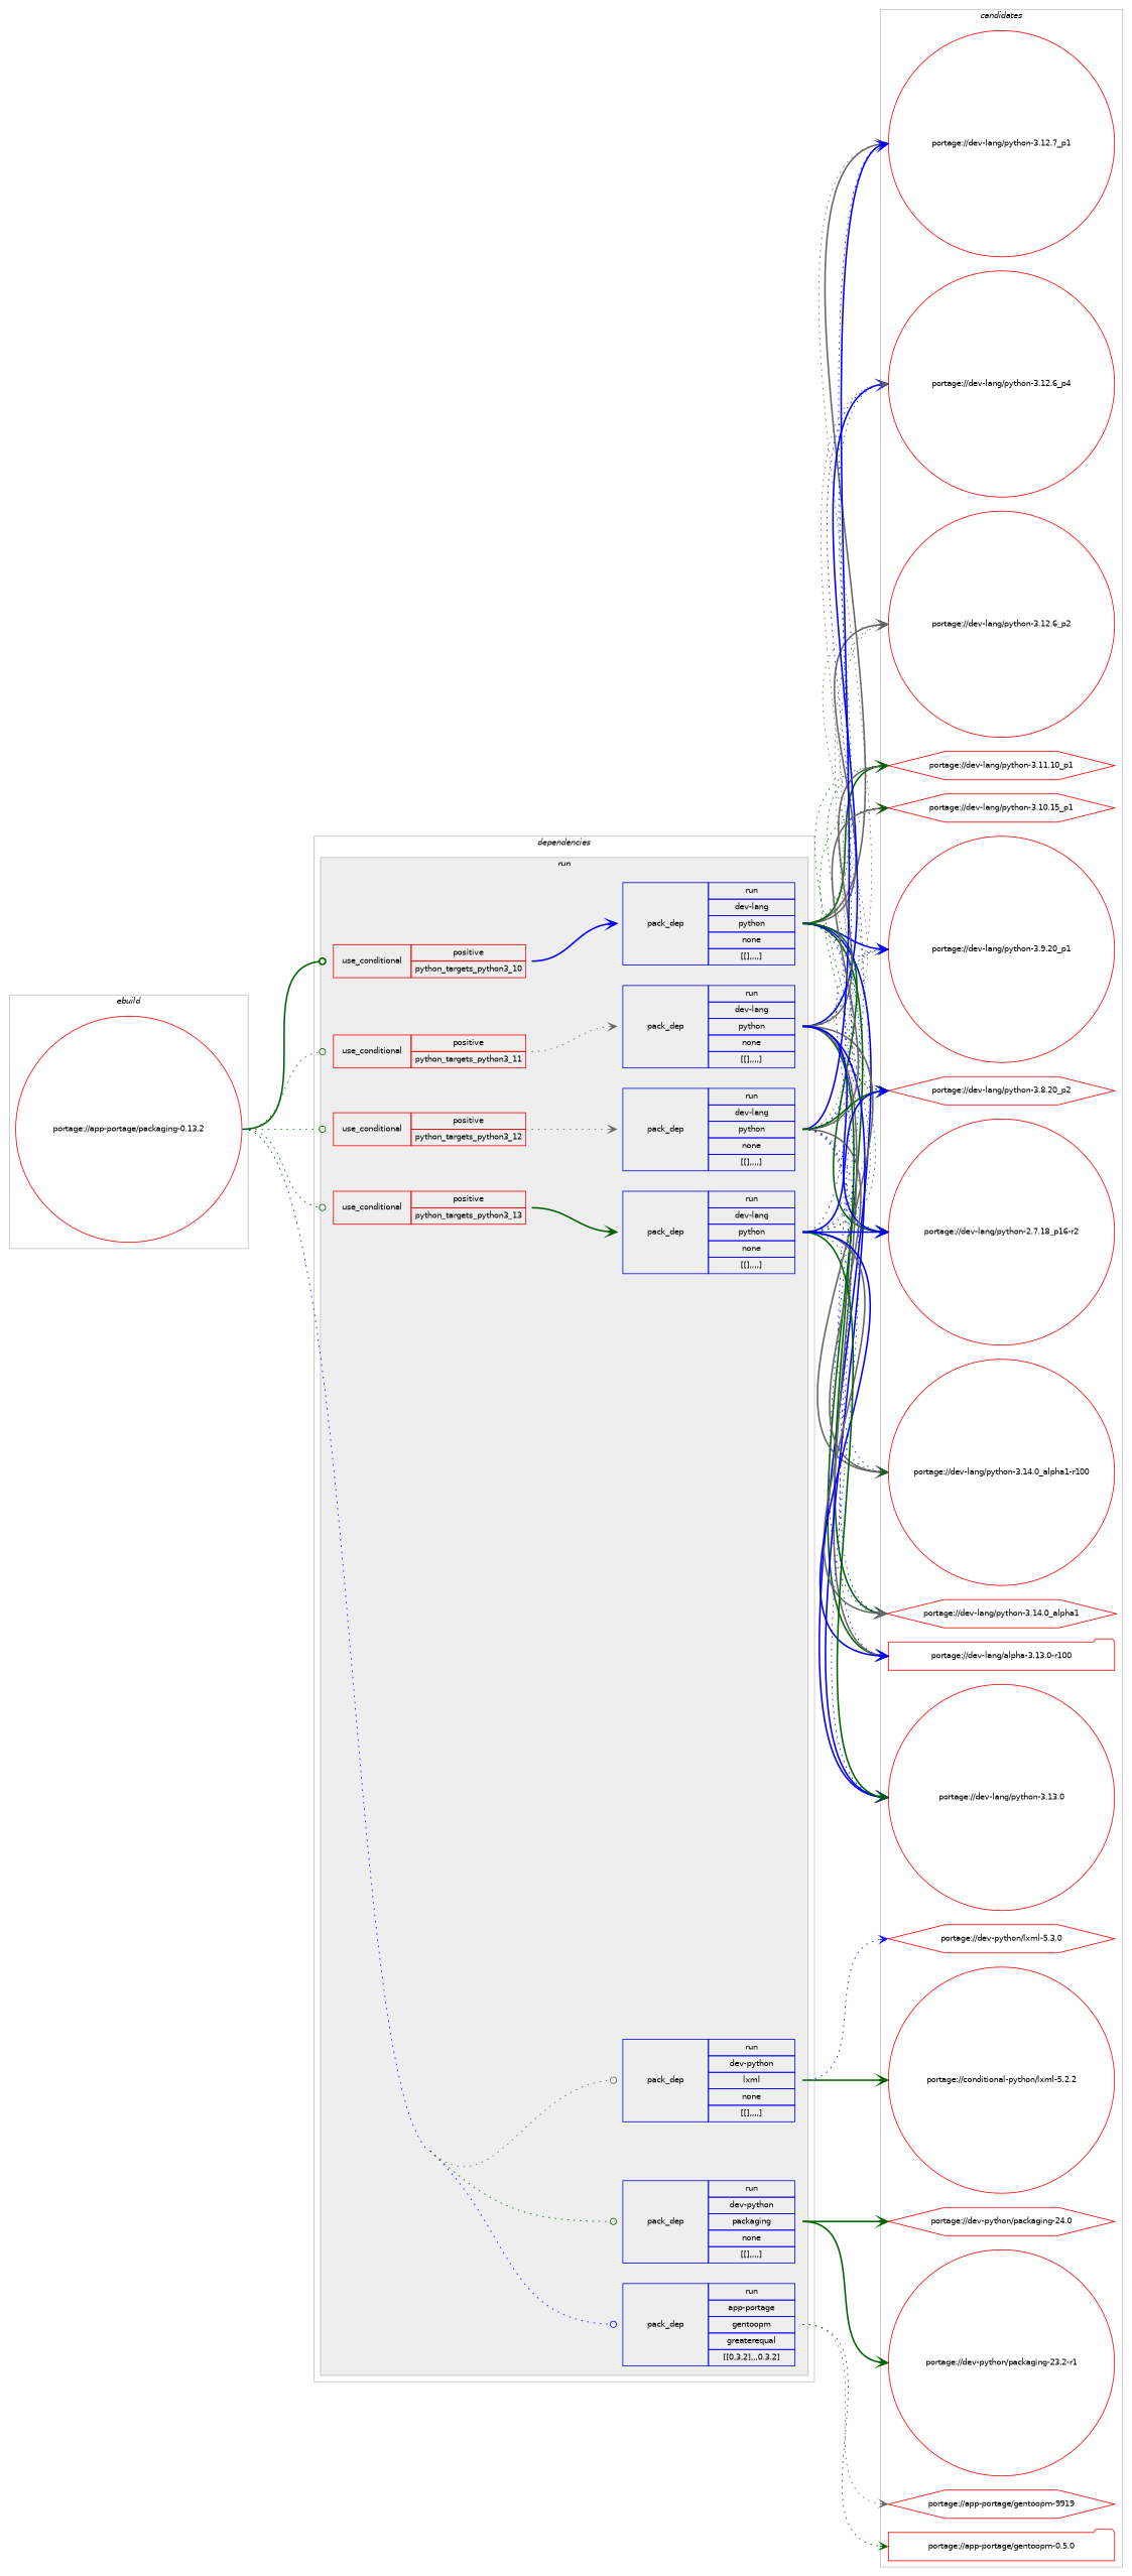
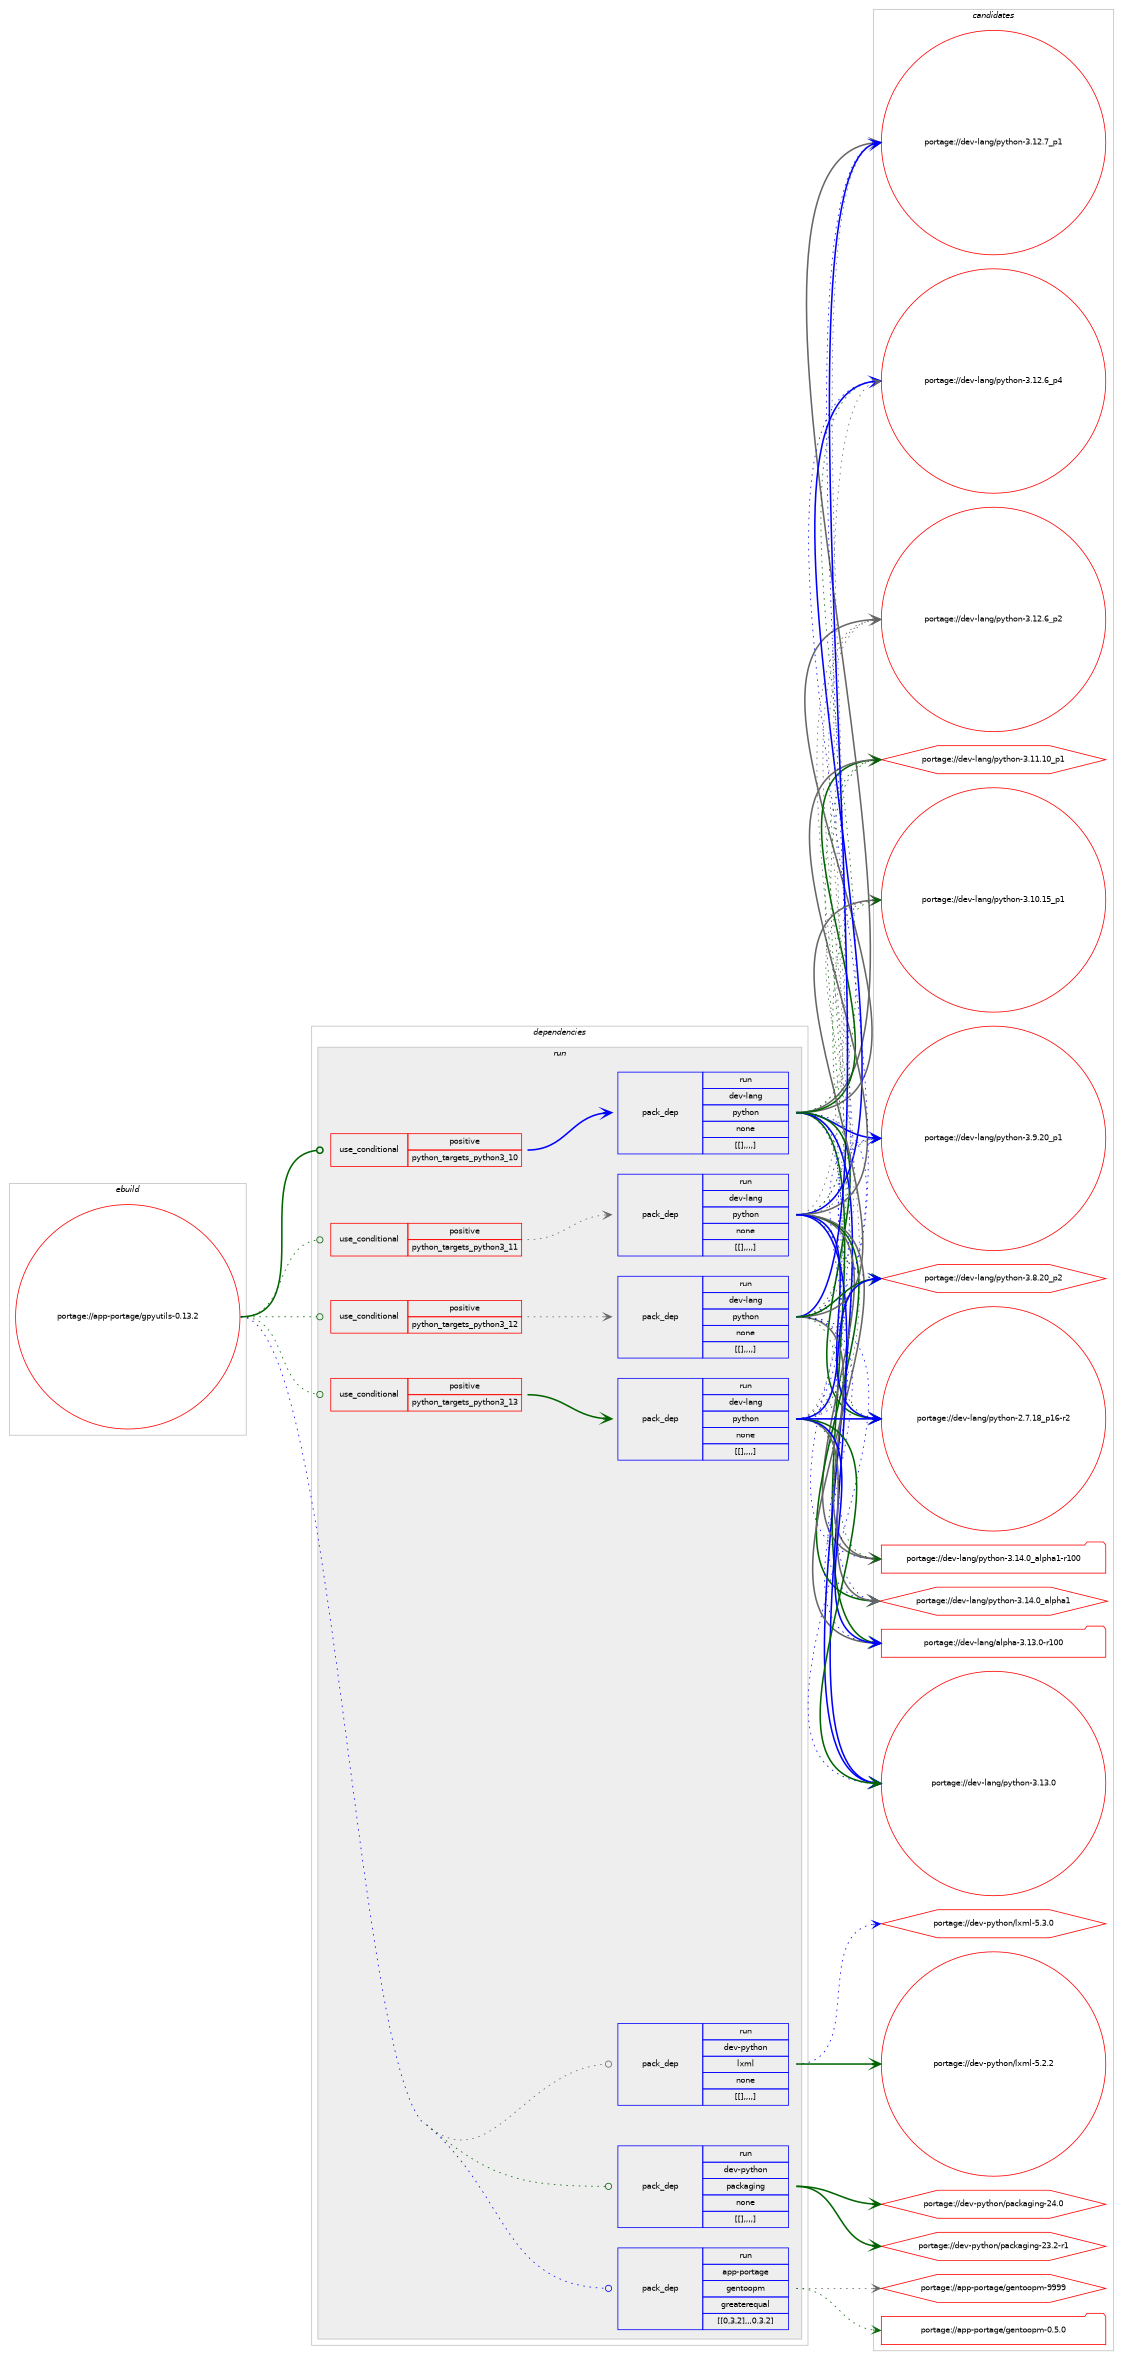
  digraph {
    compound=true
    concentrate=true
    fontname=Helvetica
    fontsize=10
    newrank=true
    rankdir=LR
    ranksep=1.5
    node [color=red fontname=Helvetica fontsize=10 shape=circle]
    edge [arrowhead=vee color=darkgreen headport=w style=dotted tailport=e weight=100]
-   n1 [label="portage://app-portage/packaging-0.13.2" width=4]
+   n1 [label="portage://app-portage/gpyutils-0.13.2" width=4]
    n2 [color=blue label=<<TABLE BORDER="0" CELLBORDER="1" CELLSPACING="0" CELLPADDING="4" WIDTH="220"><TR><TD ROWSPAN="6" CELLPADDING="30">pack_dep</TD></TR><TR><TD WIDTH="110">run</TD></TR><TR><TD>dev-lang</TD></TR><TR><TD>python</TD></TR><TR><TD>none</TD></TR><TR><TD>[[],,,,]</TD></TR></TABLE>> shape=none]
    n3 [label=<<TABLE BORDER="0" CELLBORDER="1" CELLSPACING="0" CELLPADDING="4"><TR><TD ROWSPAN="3" CELLPADDING="10">use_conditional</TD></TR><TR><TD>positive</TD></TR><TR><TD>python_targets_python3_10</TD></TR></TABLE>> shape=none]
    n4 [color=blue label=<<TABLE BORDER="0" CELLBORDER="1" CELLSPACING="0" CELLPADDING="4" WIDTH="220"><TR><TD ROWSPAN="6" CELLPADDING="30">pack_dep</TD></TR><TR><TD WIDTH="110">run</TD></TR><TR><TD>dev-lang</TD></TR><TR><TD>python</TD></TR><TR><TD>none</TD></TR><TR><TD>[[],,,,]</TD></TR></TABLE>> shape=none]
    n5 [label=<<TABLE BORDER="0" CELLBORDER="1" CELLSPACING="0" CELLPADDING="4"><TR><TD ROWSPAN="3" CELLPADDING="10">use_conditional</TD></TR><TR><TD>positive</TD></TR><TR><TD>python_targets_python3_11</TD></TR></TABLE>> shape=none]
    n6 [color=blue label=<<TABLE BORDER="0" CELLBORDER="1" CELLSPACING="0" CELLPADDING="4" WIDTH="220"><TR><TD ROWSPAN="6" CELLPADDING="30">pack_dep</TD></TR><TR><TD WIDTH="110">run</TD></TR><TR><TD>dev-lang</TD></TR><TR><TD>python</TD></TR><TR><TD>none</TD></TR><TR><TD>[[],,,,]</TD></TR></TABLE>> shape=none]
    n7 [label=<<TABLE BORDER="0" CELLBORDER="1" CELLSPACING="0" CELLPADDING="4"><TR><TD ROWSPAN="3" CELLPADDING="10">use_conditional</TD></TR><TR><TD>positive</TD></TR><TR><TD>python_targets_python3_12</TD></TR></TABLE>> shape=none]
    n8 [color=blue label=<<TABLE BORDER="0" CELLBORDER="1" CELLSPACING="0" CELLPADDING="4" WIDTH="220"><TR><TD ROWSPAN="6" CELLPADDING="30">pack_dep</TD></TR><TR><TD WIDTH="110">run</TD></TR><TR><TD>dev-lang</TD></TR><TR><TD>python</TD></TR><TR><TD>none</TD></TR><TR><TD>[[],,,,]</TD></TR></TABLE>> shape=none]
    n9 [label=<<TABLE BORDER="0" CELLBORDER="1" CELLSPACING="0" CELLPADDING="4"><TR><TD ROWSPAN="3" CELLPADDING="10">use_conditional</TD></TR><TR><TD>positive</TD></TR><TR><TD>python_targets_python3_13</TD></TR></TABLE>> shape=none]
    n10 [color=blue label=<<TABLE BORDER="0" CELLBORDER="1" CELLSPACING="0" CELLPADDING="4" WIDTH="220"><TR><TD ROWSPAN="6" CELLPADDING="30">pack_dep</TD></TR><TR><TD WIDTH="110">run</TD></TR><TR><TD>app-portage</TD></TR><TR><TD>gentoopm</TD></TR><TR><TD>greaterequal</TD></TR><TR><TD>[[0,3,2],,,0.3.2]</TD></TR></TABLE>> shape=none]
    n11 [color=blue label=<<TABLE BORDER="0" CELLBORDER="1" CELLSPACING="0" CELLPADDING="4" WIDTH="220"><TR><TD ROWSPAN="6" CELLPADDING="30">pack_dep</TD></TR><TR><TD WIDTH="110">run</TD></TR><TR><TD>dev-python</TD></TR><TR><TD>lxml</TD></TR><TR><TD>none</TD></TR><TR><TD>[[],,,,]</TD></TR></TABLE>> shape=none]
    n12 [color=blue label=<<TABLE BORDER="0" CELLBORDER="1" CELLSPACING="0" CELLPADDING="4" WIDTH="220"><TR><TD ROWSPAN="6" CELLPADDING="30">pack_dep</TD></TR><TR><TD WIDTH="110">run</TD></TR><TR><TD>dev-python</TD></TR><TR><TD>packaging</TD></TR><TR><TD>none</TD></TR><TR><TD>[[],,,,]</TD></TR></TABLE>> shape=none]
-   n13 [label="portage://dev-lang/python-3.14.0_alpha1-r100" width=4]
+   n13 [label="portage://dev-lang/python-3.14.0_alpha1-r100" shape=folder width=4]
    n14 [label="portage://dev-lang/python-3.14.0_alpha1" shape=hexagon width=4]
    n15 [label="portage://dev-lang/alpha-3.13.0-r100" shape=folder width=4]
    n16 [label="portage://dev-lang/python-3.13.0" width=4]
    n17 [label="portage://dev-lang/python-3.12.7_p1" width=4]
    n18 [label="portage://dev-lang/python-3.12.6_p4" width=4]
    n19 [label="portage://dev-lang/python-3.12.6_p2" width=4]
    n20 [label="portage://dev-lang/python-3.11.10_p1" shape=hexagon width=4]
-   n21 [label="portage://dev-lang/python-3.10.15_p1" shape=hexagon width=4]
+   n21 [label="portage://dev-lang/python-3.10.15_p1" width=4]
    n22 [label="portage://dev-lang/python-3.9.20_p1" width=4]
    n23 [label="portage://dev-lang/python-3.8.20_p2" shape=hexagon width=4]
    n24 [label="portage://dev-lang/python-2.7.18_p16-r2" width=4]
-   n25 [label="portage://app-portage/gentoopm-9919" shape=hexagon width=4]
+   n25 [label="portage://app-portage/gentoopm-9999" shape=hexagon width=4]
    n26 [label="portage://app-portage/gentoopm-0.5.0" shape=folder width=4]
    n27 [label="portage://dev-python/lxml-5.3.0" shape=hexagon width=4]
-   n28 [label="portage://conditional-python/lxml-5.2.2" width=4]
+   n28 [label="portage://dev-python/lxml-5.2.2" width=4]
    n29 [label="portage://dev-python/packaging-24.0" shape=hexagon width=4]
-   n30 [label="portage://dev-python/packaging-23.2-r1" width=4]
+   n30 [label="portage://dev-python/packaging-23.2-r1" shape=hexagon width=4]
    subgraph cluster_1 {
      color=gray
      label=<<i>ebuild</i>>
      n1
    }
    subgraph cluster_2 {
      color=gray
      label=<<i>dependencies</i>>
      subgraph cluster_3 {
        color=gray
        fillcolor="#eeeeee"
        label=<<i>compile</i>>
        style=filled
      }
      subgraph cluster_4 {
        color=gray
        fillcolor="#eeeeee"
        label=<<i>compile and run</i>>
        style=filled
      }
      subgraph cluster_5 {
        color=gray
        fillcolor="#eeeeee"
        label=<<i>run</i>>
        style=filled
        subgraph sub_6 {
          color=gray
          fillcolor="#eeeeee"
          label=<<i>run</i>>
          style=filled
          n3
          subgraph sub_7 {
            color=gray
            fillcolor="#eeeeee"
            label=<<i>run</i>>
            style=filled
            n2
          }
        }
        subgraph sub_8 {
          color=gray
          fillcolor="#eeeeee"
          label=<<i>run</i>>
          style=filled
          n5
          subgraph sub_9 {
            color=gray
            fillcolor="#eeeeee"
            label=<<i>run</i>>
            style=filled
            n4
          }
        }
        subgraph sub_10 {
          color=gray
          fillcolor="#eeeeee"
          label=<<i>run</i>>
          style=filled
          n7
          subgraph sub_11 {
            color=gray
            fillcolor="#eeeeee"
            label=<<i>run</i>>
            style=filled
            n6
          }
        }
        subgraph sub_12 {
          color=gray
          fillcolor="#eeeeee"
          label=<<i>run</i>>
          style=filled
          n9
          subgraph sub_13 {
            color=gray
            fillcolor="#eeeeee"
            label=<<i>run</i>>
            style=filled
            n8
          }
        }
        subgraph sub_14 {
          color=gray
          fillcolor="#eeeeee"
          label=<<i>run</i>>
          style=filled
          n10
        }
        subgraph sub_15 {
          color=gray
          fillcolor="#eeeeee"
          label=<<i>run</i>>
          style=filled
          n11
        }
        subgraph sub_16 {
          color=gray
          fillcolor="#eeeeee"
          label=<<i>run</i>>
          style=filled
          n12
        }
      }
    }
    subgraph cluster_17 {
      color=gray
      label=<<i>candidates</i>>
      rank=same
      subgraph sub_18 {
        color=black
        label=<<i>candidates</i>>
        nodesep=1
        rank=same
        n13
        n14
        n15
        n16
        n17
        n18
        n19
        n20
        n21
        n22
        n23
        n24
      }
      subgraph sub_19 {
        color=black
        label=<<i>candidates</i>>
        nodesep=1
        rank=same
        n13
        n14
        n15
        n16
        n17
        n18
        n19
        n20
        n21
        n22
        n23
        n24
      }
      subgraph sub_20 {
        color=black
        label=<<i>candidates</i>>
        nodesep=1
        rank=same
        n13
        n14
        n15
        n16
        n17
        n18
        n19
        n20
        n21
        n22
        n23
        n24
      }
      subgraph sub_21 {
        color=black
        label=<<i>candidates</i>>
        nodesep=1
        rank=same
        n13
        n14
        n15
        n16
        n17
        n18
        n19
        n20
        n21
        n22
        n23
        n24
      }
      subgraph sub_22 {
        color=black
        label=<<i>candidates</i>>
        nodesep=1
        rank=same
        n25
        n26
      }
      subgraph sub_23 {
        color=black
        label=<<i>candidates</i>>
        nodesep=1
        rank=same
        n27
        n28
      }
      subgraph sub_24 {
        color=black
        label=<<i>candidates</i>>
        nodesep=1
        rank=same
        n29
        n30
      }
    }
    n1 -> n3 [arrowhead=odot style=bold weight=20]
    n1 -> n5 [arrowhead=odot weight=20]
    n1 -> n7 [arrowhead=odot weight=20]
    n1 -> n9 [arrowhead=odot weight=20]
    n1 -> n10 [arrowhead=odot color=blue weight=20]
    n1 -> n11 [arrowhead=odot color=gray40 weight=20]
    n1 -> n12 [arrowhead=odot weight=20]
    n2 -> n13 [color=blue]
    n2 -> n14 [color=blue]
    n2 -> n15 [style=bold]
    n2 -> n16 [color=blue style=bold]
    n2 -> n17 [color=gray40 style=bold]
    n2 -> n18
    n2 -> n19 [color=gray40 style=bold]
    n2 -> n20 [style=bold]
    n2 -> n21 [color=gray40]
    n2 -> n22 [color=blue style=bold]
    n2 -> n23 [color=blue]
    n2 -> n24 [style=bold]
    n3 -> n2 [color=blue style=bold weight=20]
    n4 -> n13 [color=gray40 style=bold]
    n4 -> n14 [style=bold]
    n4 -> n15 [color=gray40 style=bold]
    n4 -> n16 [color=blue style=bold]
    n4 -> n17 [color=gray40]
    n4 -> n18 [color=blue style=bold]
    n4 -> n19 [color=gray40]
    n4 -> n20 [color=gray40 style=bold]
    n4 -> n21 [color=gray40]
    n4 -> n22
    n4 -> n23
    n4 -> n24 [color=blue style=bold]
    n5 -> n4 [color=gray40 weight=20]
    n6 -> n13 [color=gray40 style=bold]
    n6 -> n14 [color=blue]
    n6 -> n15 [color=blue]
    n6 -> n16 [color=blue]
    n6 -> n17 [color=blue style=bold]
    n6 -> n18 [color=blue]
    n6 -> n19 [color=gray40]
    n6 -> n20
    n6 -> n21 [color=gray40 style=bold]
    n6 -> n22 [color=blue]
    n6 -> n23 [style=bold]
    n6 -> n24
    n7 -> n6 [color=gray40 weight=20]
    n8 -> n13
    n8 -> n14 [color=gray40 style=bold]
    n8 -> n15 [color=blue style=bold]
    n8 -> n16 [style=bold]
    n8 -> n17 [color=blue]
    n8 -> n18 [color=gray40]
    n8 -> n19 [color=gray40]
    n8 -> n20
    n8 -> n21
    n8 -> n22 [color=blue]
    n8 -> n23 [color=blue style=bold]
    n8 -> n24 [color=blue style=bold]
    n9 -> n8 [style=bold weight=20]
    n10 -> n25 [color=gray40]
    n10 -> n26
    n11 -> n27 [color=blue]
    n11 -> n28 [style=bold]
    n12 -> n29 [style=bold]
    n12 -> n30 [style=bold]
  }
